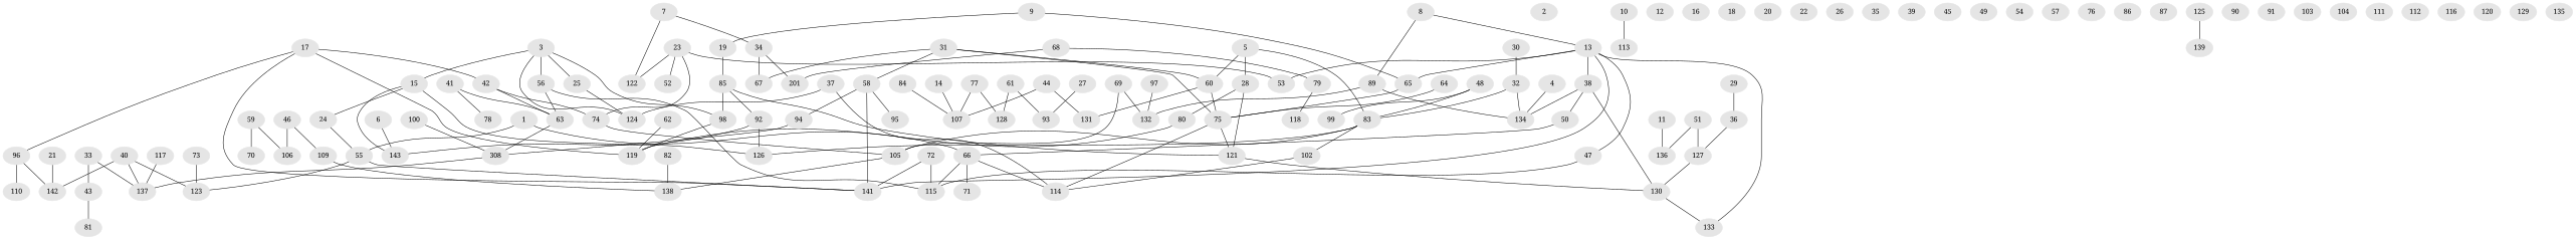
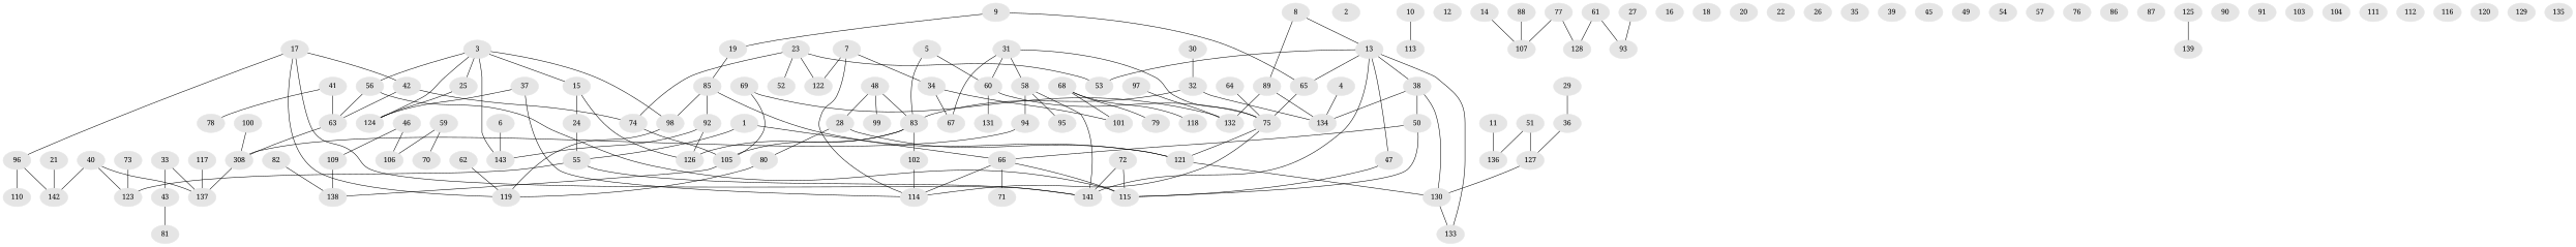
  graph {
    fontname="Noto Serif"
    node [color=gray90 fontname="Noto Serif" style=filled]
    edge [fontname="Noto Serif"]
    1
    55
    66
    141
    123
    114
    115
    71
    2
    3
    15
    25
    56
    98
    124
    n16 [label=143]
    24
    126
    63
    119
    4
    134
    5
    28
    60
    83
    80
    121
    75
    131
    105
    102
    6
    7
    34
    122
    67
-   101 [label=201]
+   101
    8
    13
    89
    65
    38
    47
    53
    133
    132
    9
    19
    85
    10
    113
    11
    136
    12
    50
    130
    14
    107
    16
    17
    42
    96
    74
    142
    110
    18
    92
    20
    21
    22
    23
    52
    26
    27
    93
    29
    36
    127
    30
    32
    31
    58
    94
    95
    33
    43
    137
    81
    35
    37
    39
    40
    41
    78
    n96 [label=308]
-   44
    45
    46
    106
    109
    138
    48
    99
    49
    51
    54
    57
    59
    70
    61
    128
    62
    64
    68
    79
    118
    69
    72
    73
    76
    77
    82
-   84
+   84 [label=88]
    86
    87
    125
    139
    90
    91
    97
    100
    103
    104
    111
    112
    116
    117
    120
    129
    135
    1 -- 55
    1 -- 66
    55 -- 141
    55 -- 123
    66 -- 114
    66 -- 115
    66 -- 71
    3 -- 15
    3 -- 25
    3 -- 56
    3 -- 98
    3 -- 124
-   15 -- n16
+   3 -- n16
    15 -- 24
    15 -- 126
    25 -- 124
    56 -- 115
    56 -- 63
    98 -- 119
    24 -- 55
    63 -- n96
    4 -- 134
-   5 -- 28
+   48 -- 28
    5 -- 60
    5 -- 83
    28 -- 80
    28 -- 121
    60 -- 75
    60 -- 131
    83 -- 126
    83 -- 105
    83 -- 102
    80 -- 119
    121 -- 130
    75 -- 114
    75 -- 121
    105 -- 138
    102 -- 114
    6 -- n16
+   7 -- 114
    7 -- 34
    7 -- 122
    34 -- 67
    34 -- 101
    8 -- 13
    8 -- 89
    13 -- 141
    13 -- 65
    13 -- 38
    13 -- 47
    13 -- 53
    13 -- 133
    89 -- 134
    89 -- 132
    65 -- 75
    38 -- 134
    38 -- 50
    38 -- 130
    47 -- 115
    9 -- 65
    9 -- 19
    19 -- 85
    85 -- 98
    85 -- 121
    85 -- 92
    10 -- 113
    11 -- 136
    50 -- 66
+   50 -- 115
    130 -- 133
    14 -- 107
    17 -- 141
    17 -- 119
    17 -- 42
    17 -- 96
    42 -- 63
    42 -- 74
    96 -- 142
    96 -- 110
    74 -- 105
    92 -- n16
    92 -- 126
    21 -- 142
    23 -- 122
    23 -- 53
    23 -- 74
    23 -- 52
    27 -- 93
    29 -- 36
    36 -- 127
    127 -- 130
    30 -- 32
    32 -- 134
    32 -- 83
    31 -- 60
    31 -- 75
    31 -- 67
    31 -- 58
    58 -- 141
    58 -- 94
    58 -- 95
    94 -- n96
    33 -- 43
    33 -- 137
    43 -- 81
    37 -- 114
    37 -- 124
    40 -- 123
    40 -- 142
    40 -- 137
    41 -- 63
    41 -- 78
    n96 -- 137
-   44 -- 131
-   44 -- 107
    46 -- 106
    46 -- 109
    109 -- 138
    48 -- 83
    48 -- 99
    51 -- 136
    51 -- 127
    59 -- 106
    59 -- 70
    61 -- 93
    61 -- 128
    62 -- 119
    64 -- 75
    68 -- 101
    68 -- 79
-   79 -- 118
+   68 -- 118
    69 -- 105
    69 -- 132
    72 -- 141
    72 -- 115
    73 -- 123
    77 -- 107
    77 -- 128
    82 -- 138
    84 -- 107
    125 -- 139
    97 -- 132
    100 -- n96
    117 -- 137
  }
